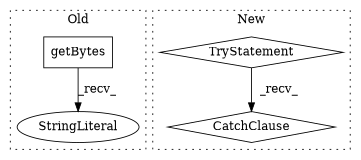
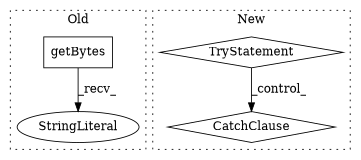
  digraph {
    node [l=4 shape=diamond]
    n1 [a=32 l=10 label=getBytes s=1395 shape=box]
    n2 [a=45 label=StringLiteral s=1390 shape=ellipse]
    n3 [a=54 label=TryStatement s=1843]
    n4 [a=12 l="11,2" label=CatchClause s="2039,2077"]
    subgraph cluster_1 {
      label=Old
      style=dotted
      n1
      n2
    }
    subgraph cluster_2 {
      label=New
      style=dotted
      n3
      n4
    }
    n1 -> n2 [label=_recv_]
-   n3 -> n4 [label=_recv_]
+   n3 -> n4 [label=_control_]
  }
